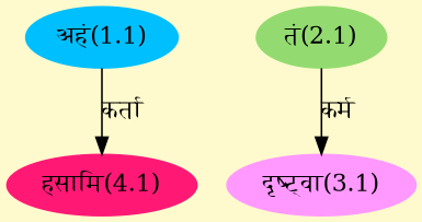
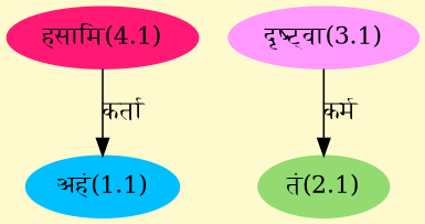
  digraph {
    bgcolor=lemonchiffon1
    compound=true
    rankdir=BT
    node [style=filled]
    edge [dir=back]
    n1 [color="#00BFFF" label="अहं(1.1)"]
    n2 [color="#FF1975" label="हसामि(4.1)"]
    n3 [color="#FF99FF" label="दृष्ट्वा(3.1)"]
    n4 [color="#93DB70" label="तं(2.1)"]
-   n2 -> n1 [label="कर्ता"]
-   n3 -> n4 [label="कर्म"]
+   n1 -> n2 [label="कर्ता"]
+   n4 -> n3 [label="कर्म"]
  }
